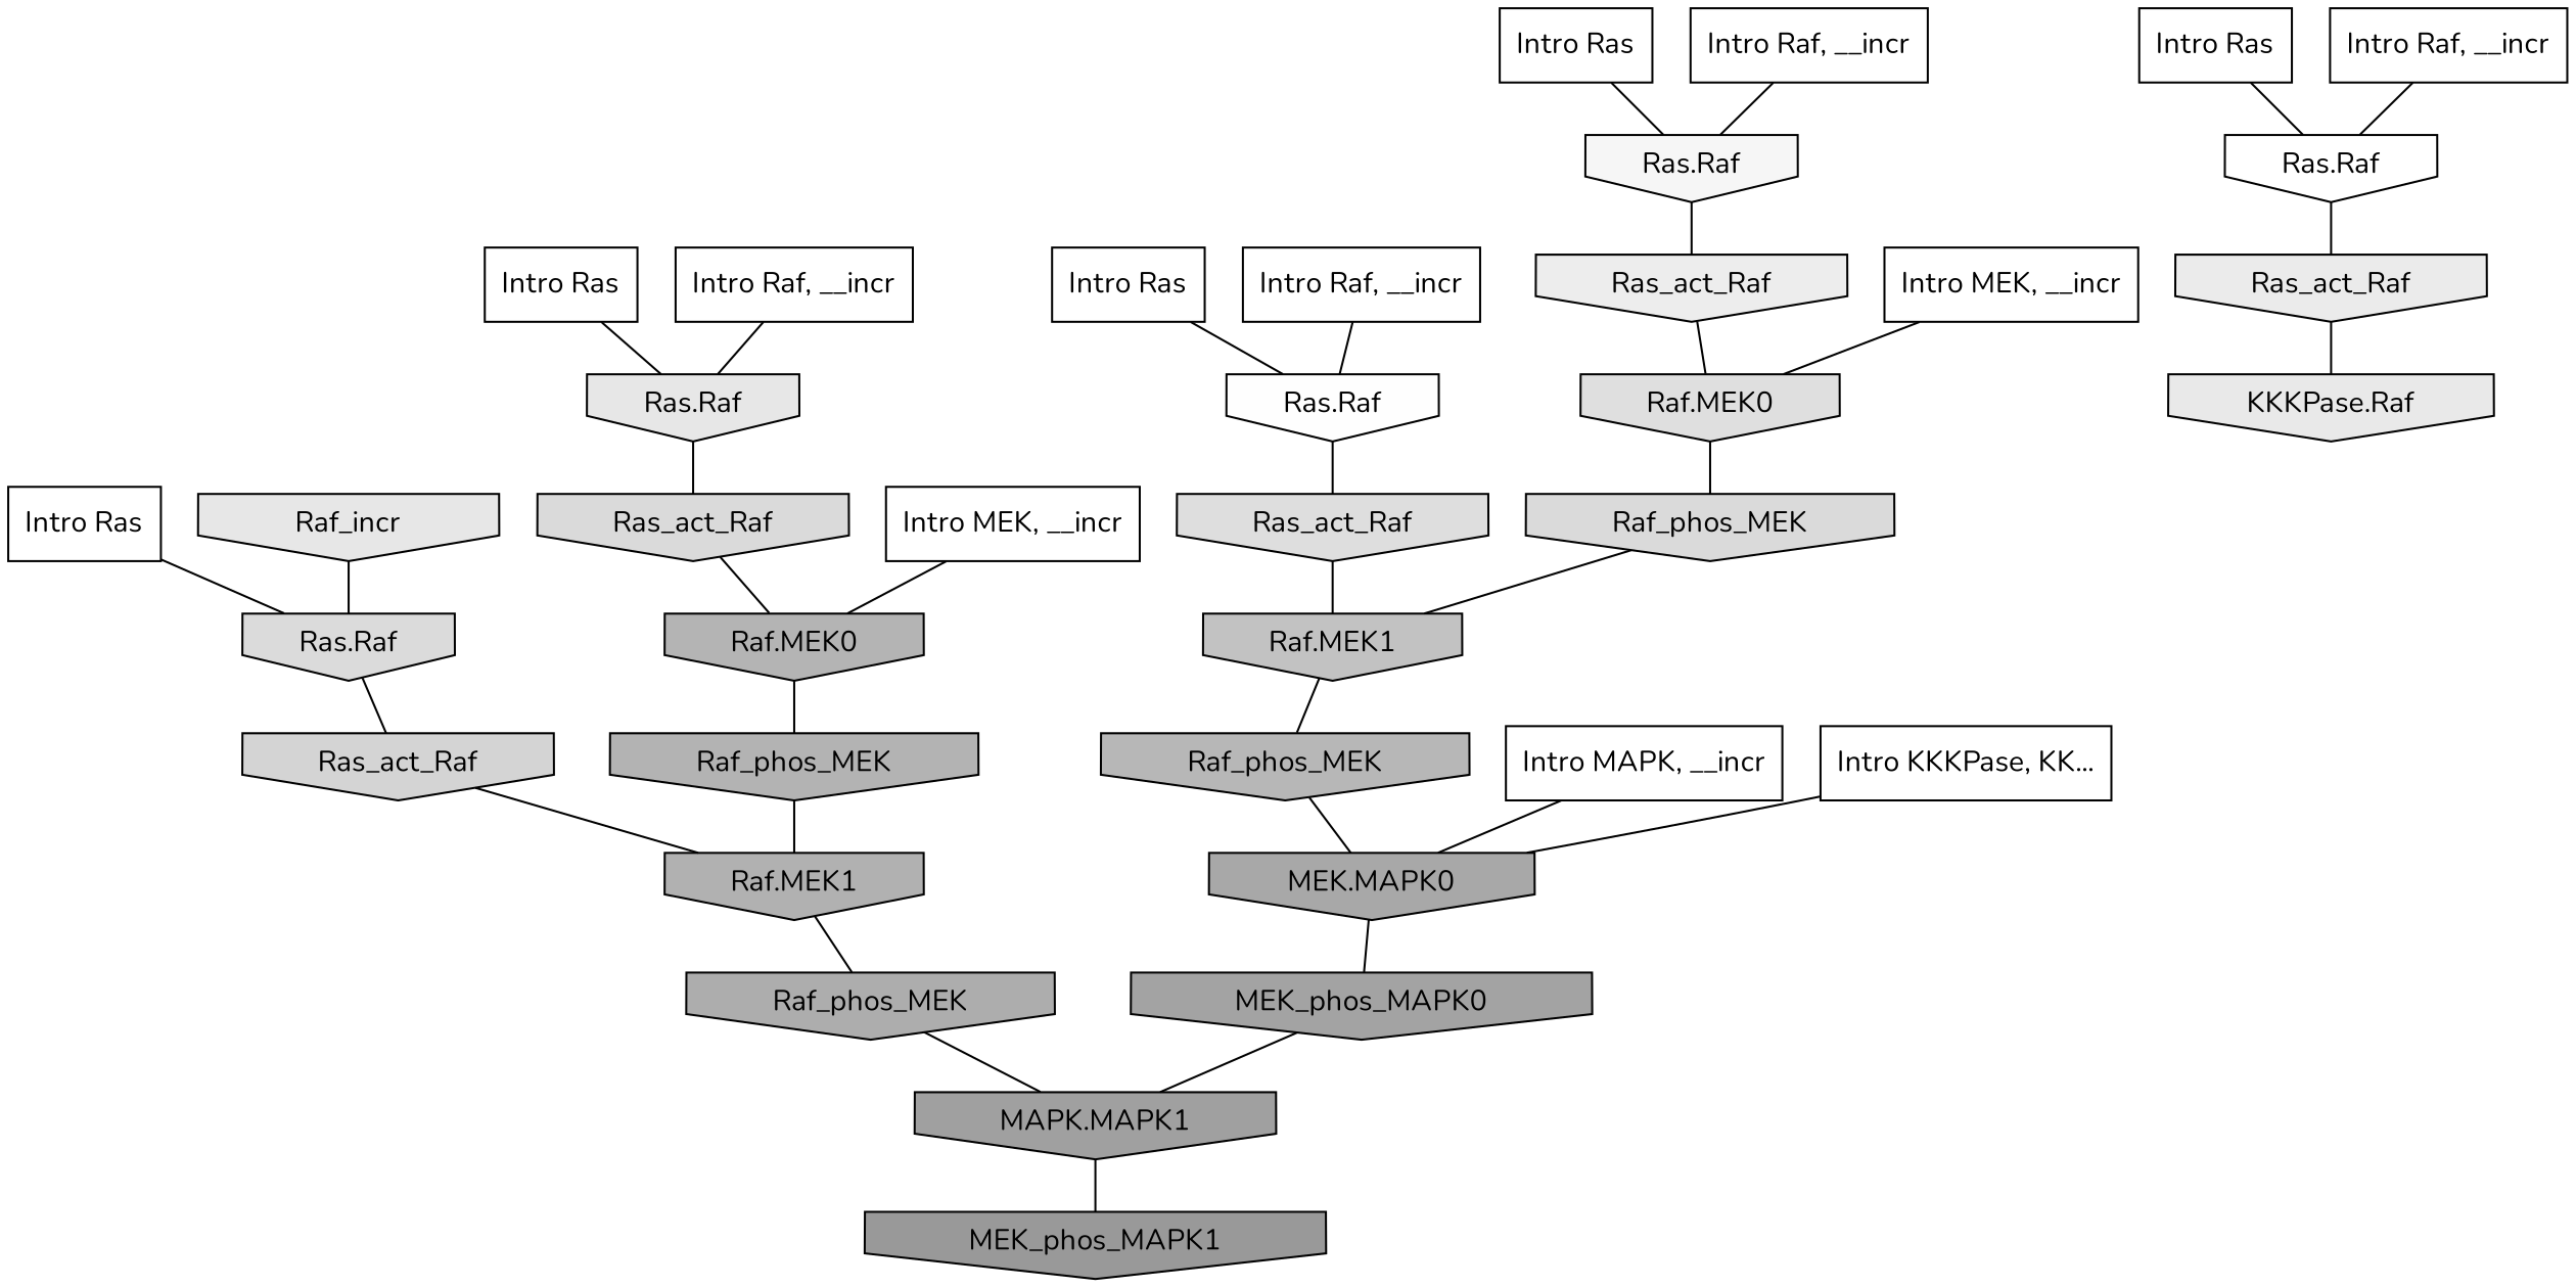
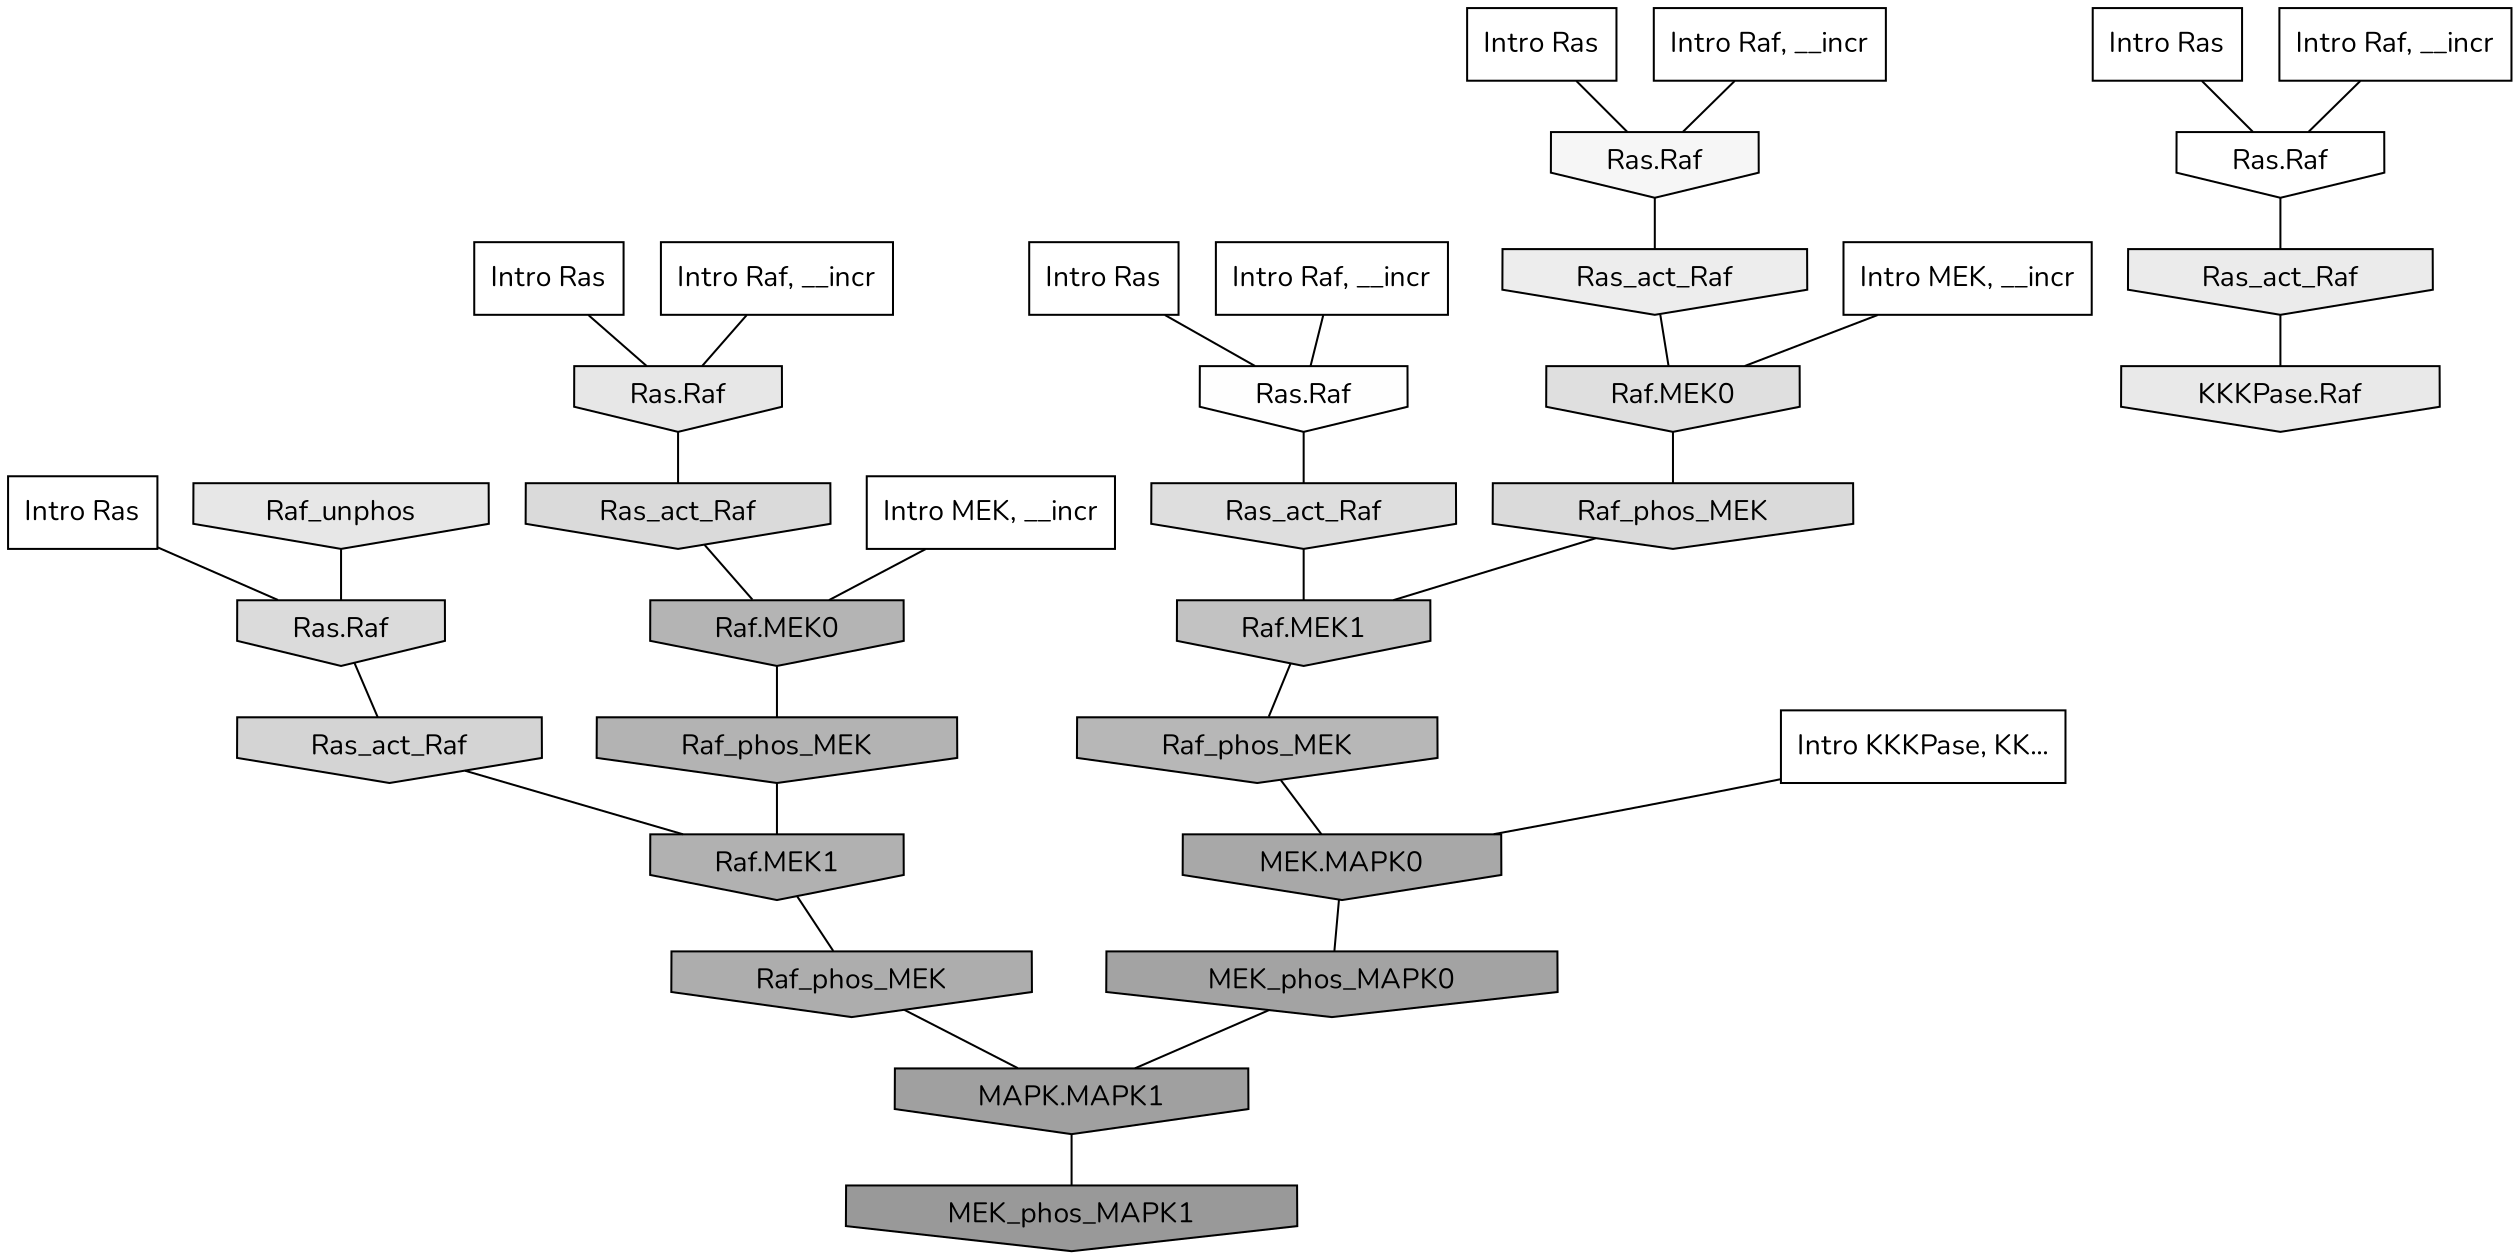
  digraph {
    fontname=Nunito
    rankdir=TB
    ranksep=0.30
    node [fillcolor="0.000 0.000 1.000" fontname=Nunito shape=invhouse style=filled]
    edge [color="0.000 0.000 0.000" dir=none fontname=Nunito]
    n1 [label="Intro Ras" shape=rectangle]
    n2 [fillcolor="0.000 0.000 0.858" label="Ras.Raf"]
    n3 [fillcolor="0.000 0.000 0.830" label=Ras_act_Raf]
    n4 [label="Intro Ras" shape=rectangle]
    n5 [fillcolor="0.000 0.000 0.996" label="Ras.Raf"]
    n6 [fillcolor="0.000 0.000 0.870" label=Ras_act_Raf]
    n7 [label="Intro Ras" shape=rectangle]
    n8 [fillcolor="0.000 0.000 0.961" label="Ras.Raf"]
    n9 [fillcolor="0.000 0.000 0.926" label=Ras_act_Raf]
    n10 [label="Intro Ras" shape=rectangle]
    n11 [label="Ras.Raf"]
    n12 [fillcolor="0.000 0.000 0.920" label=Ras_act_Raf]
    n13 [label="Intro Ras" shape=rectangle]
    n14 [fillcolor="0.000 0.000 0.903" label="Ras.Raf"]
    n15 [fillcolor="0.000 0.000 0.854" label=Ras_act_Raf]
    n16 [label="Intro Raf, __incr" shape=rectangle]
    n17 [label="Intro Raf, __incr" shape=rectangle]
    n18 [label="Intro Raf, __incr" shape=rectangle]
    n19 [label="Intro Raf, __incr" shape=rectangle]
    n20 [label="Intro MEK, __incr" shape=rectangle]
    n21 [fillcolor="0.000 0.000 0.875" label="Raf.MEK0"]
    n22 [fillcolor="0.000 0.000 0.853" label=Raf_phos_MEK]
    n23 [label="Intro MEK, __incr" shape=rectangle]
    n24 [fillcolor="0.000 0.000 0.706" label="Raf.MEK0"]
    n25 [fillcolor="0.000 0.000 0.701" label=Raf_phos_MEK]
-   n26 [label="Intro MAPK, __incr" shape=rectangle]
    n27 [fillcolor="0.000 0.000 0.660" label="MEK.MAPK0"]
    n28 [fillcolor="0.000 0.000 0.637" label=MEK_phos_MAPK0]
    n29 [label="Intro KKKPase, KK..." shape=rectangle]
    n30 [fillcolor="0.000 0.000 0.911" label="KKKPase.Raf"]
    n31 [fillcolor="0.000 0.000 0.759" label="Raf.MEK1"]
-   n32 [fillcolor="0.000 0.000 0.904" label=Raf_incr]
+   n32 [fillcolor="0.000 0.000 0.904" label=Raf_unphos]
    n33 [fillcolor="0.000 0.000 0.717" label=Raf_phos_MEK]
    n34 [fillcolor="0.000 0.000 0.692" label="Raf.MEK1"]
    n35 [fillcolor="0.000 0.000 0.678" label=Raf_phos_MEK]
    n36 [fillcolor="0.000 0.000 0.627" label="MAPK.MAPK1"]
    n37 [fillcolor="0.000 0.000 0.600" label=MEK_phos_MAPK1]
    n1 -> n2
    n2 -> n3
    n3 -> n34
    n4 -> n5
    n5 -> n6
    n6 -> n31
    n7 -> n8
    n8 -> n9
    n9 -> n21
    n10 -> n11
    n11 -> n12
    n12 -> n30
    n13 -> n14
    n14 -> n15
    n15 -> n24
    n16 -> n11
    n17 -> n5
    n18 -> n8
    n19 -> n14
    n20 -> n21
    n21 -> n22
    n22 -> n31
    n23 -> n24
    n24 -> n25
    n25 -> n34
-   n26 -> n27
    n27 -> n28
    n28 -> n36
    n29 -> n27
    n31 -> n33
    n32 -> n2
    n33 -> n27
    n34 -> n35
    n35 -> n36
    n36 -> n37
  }
